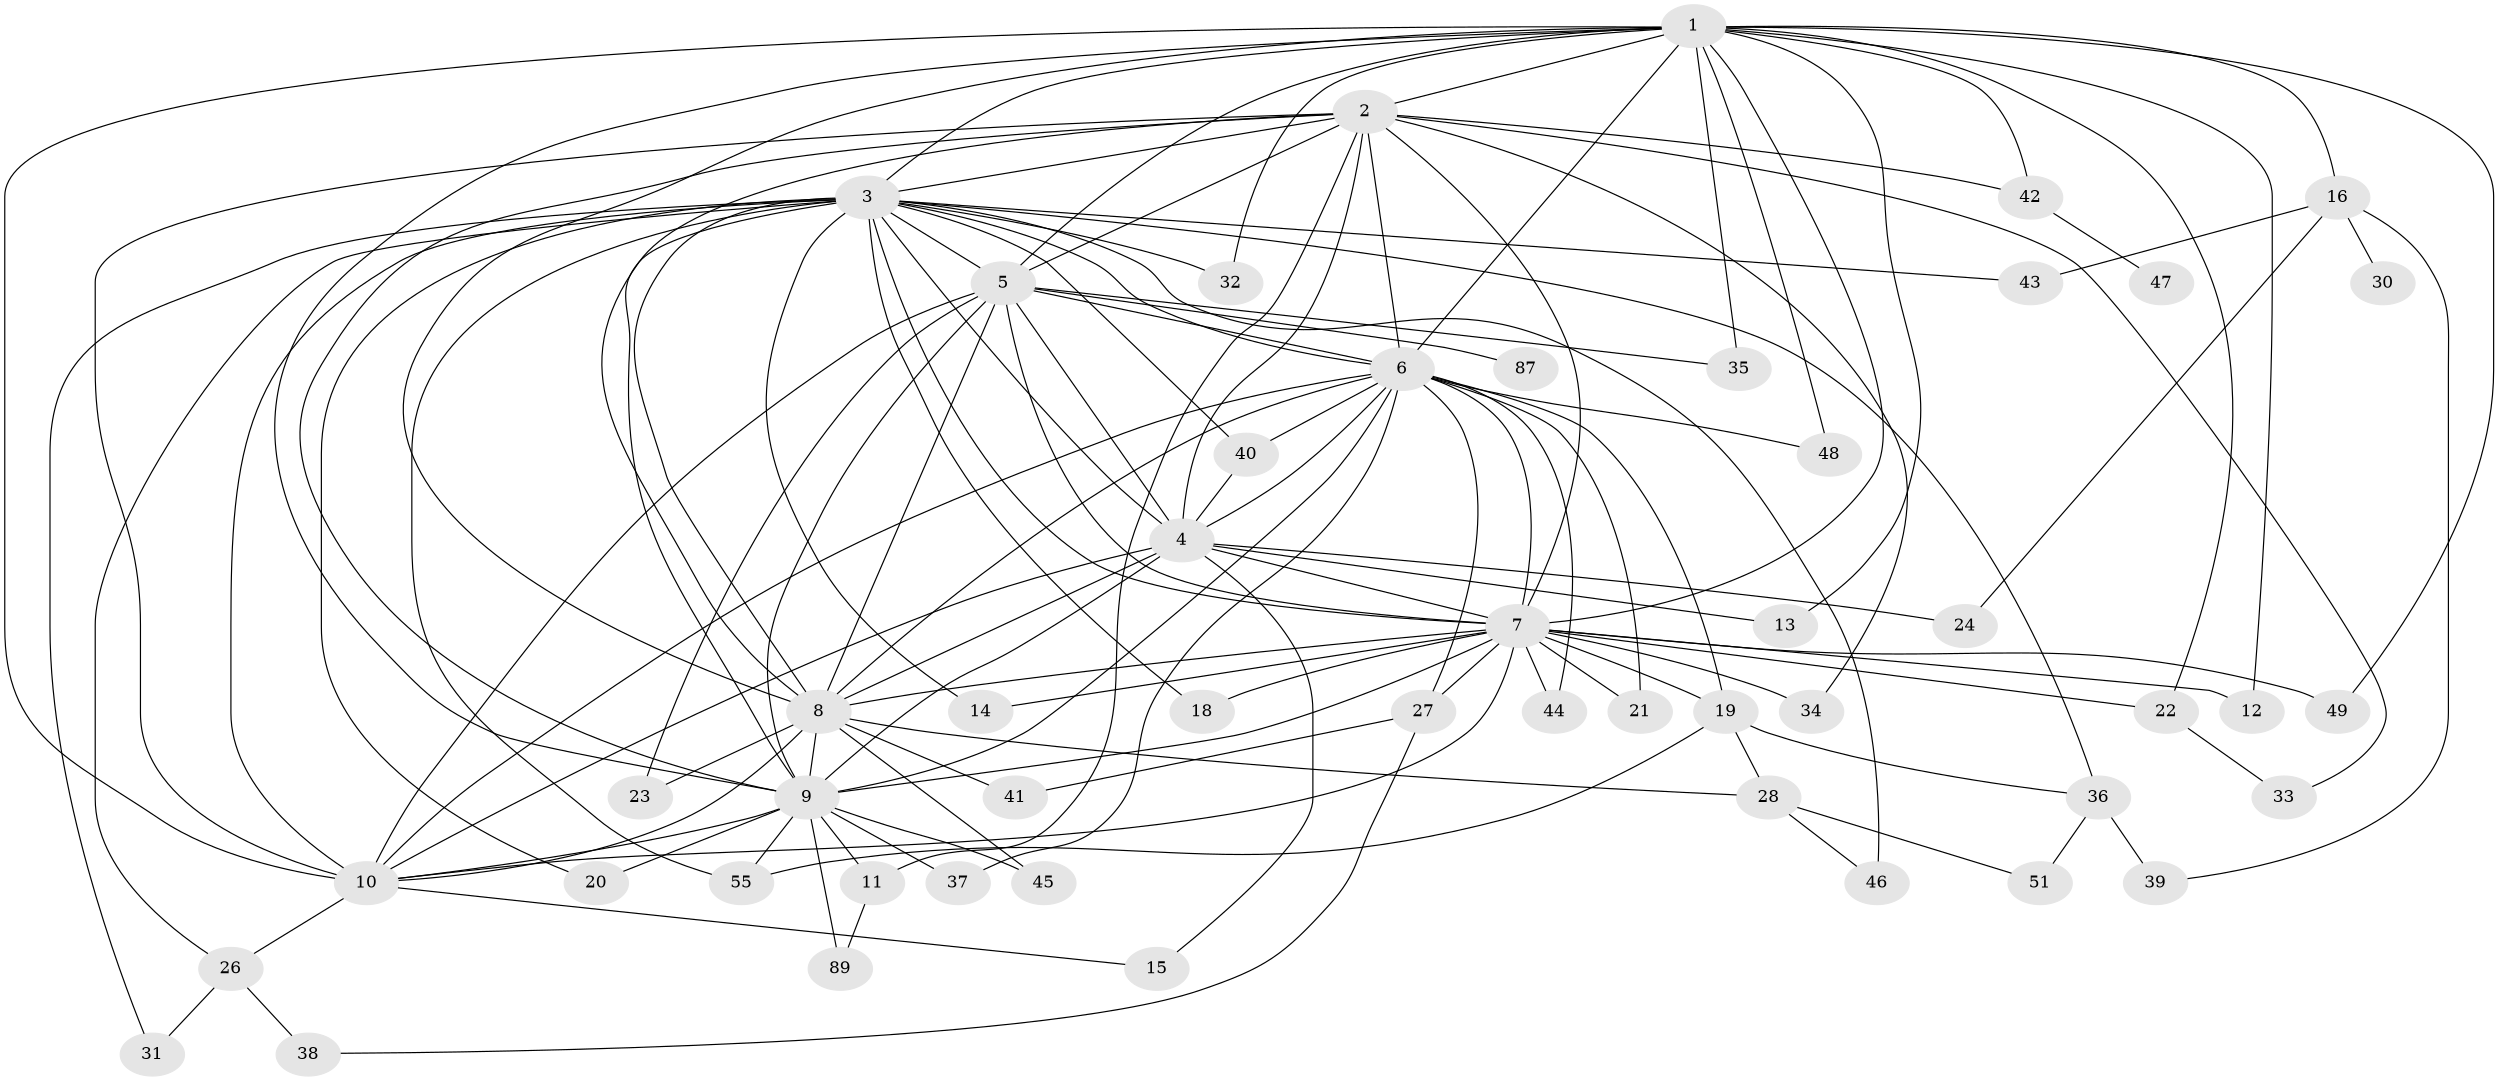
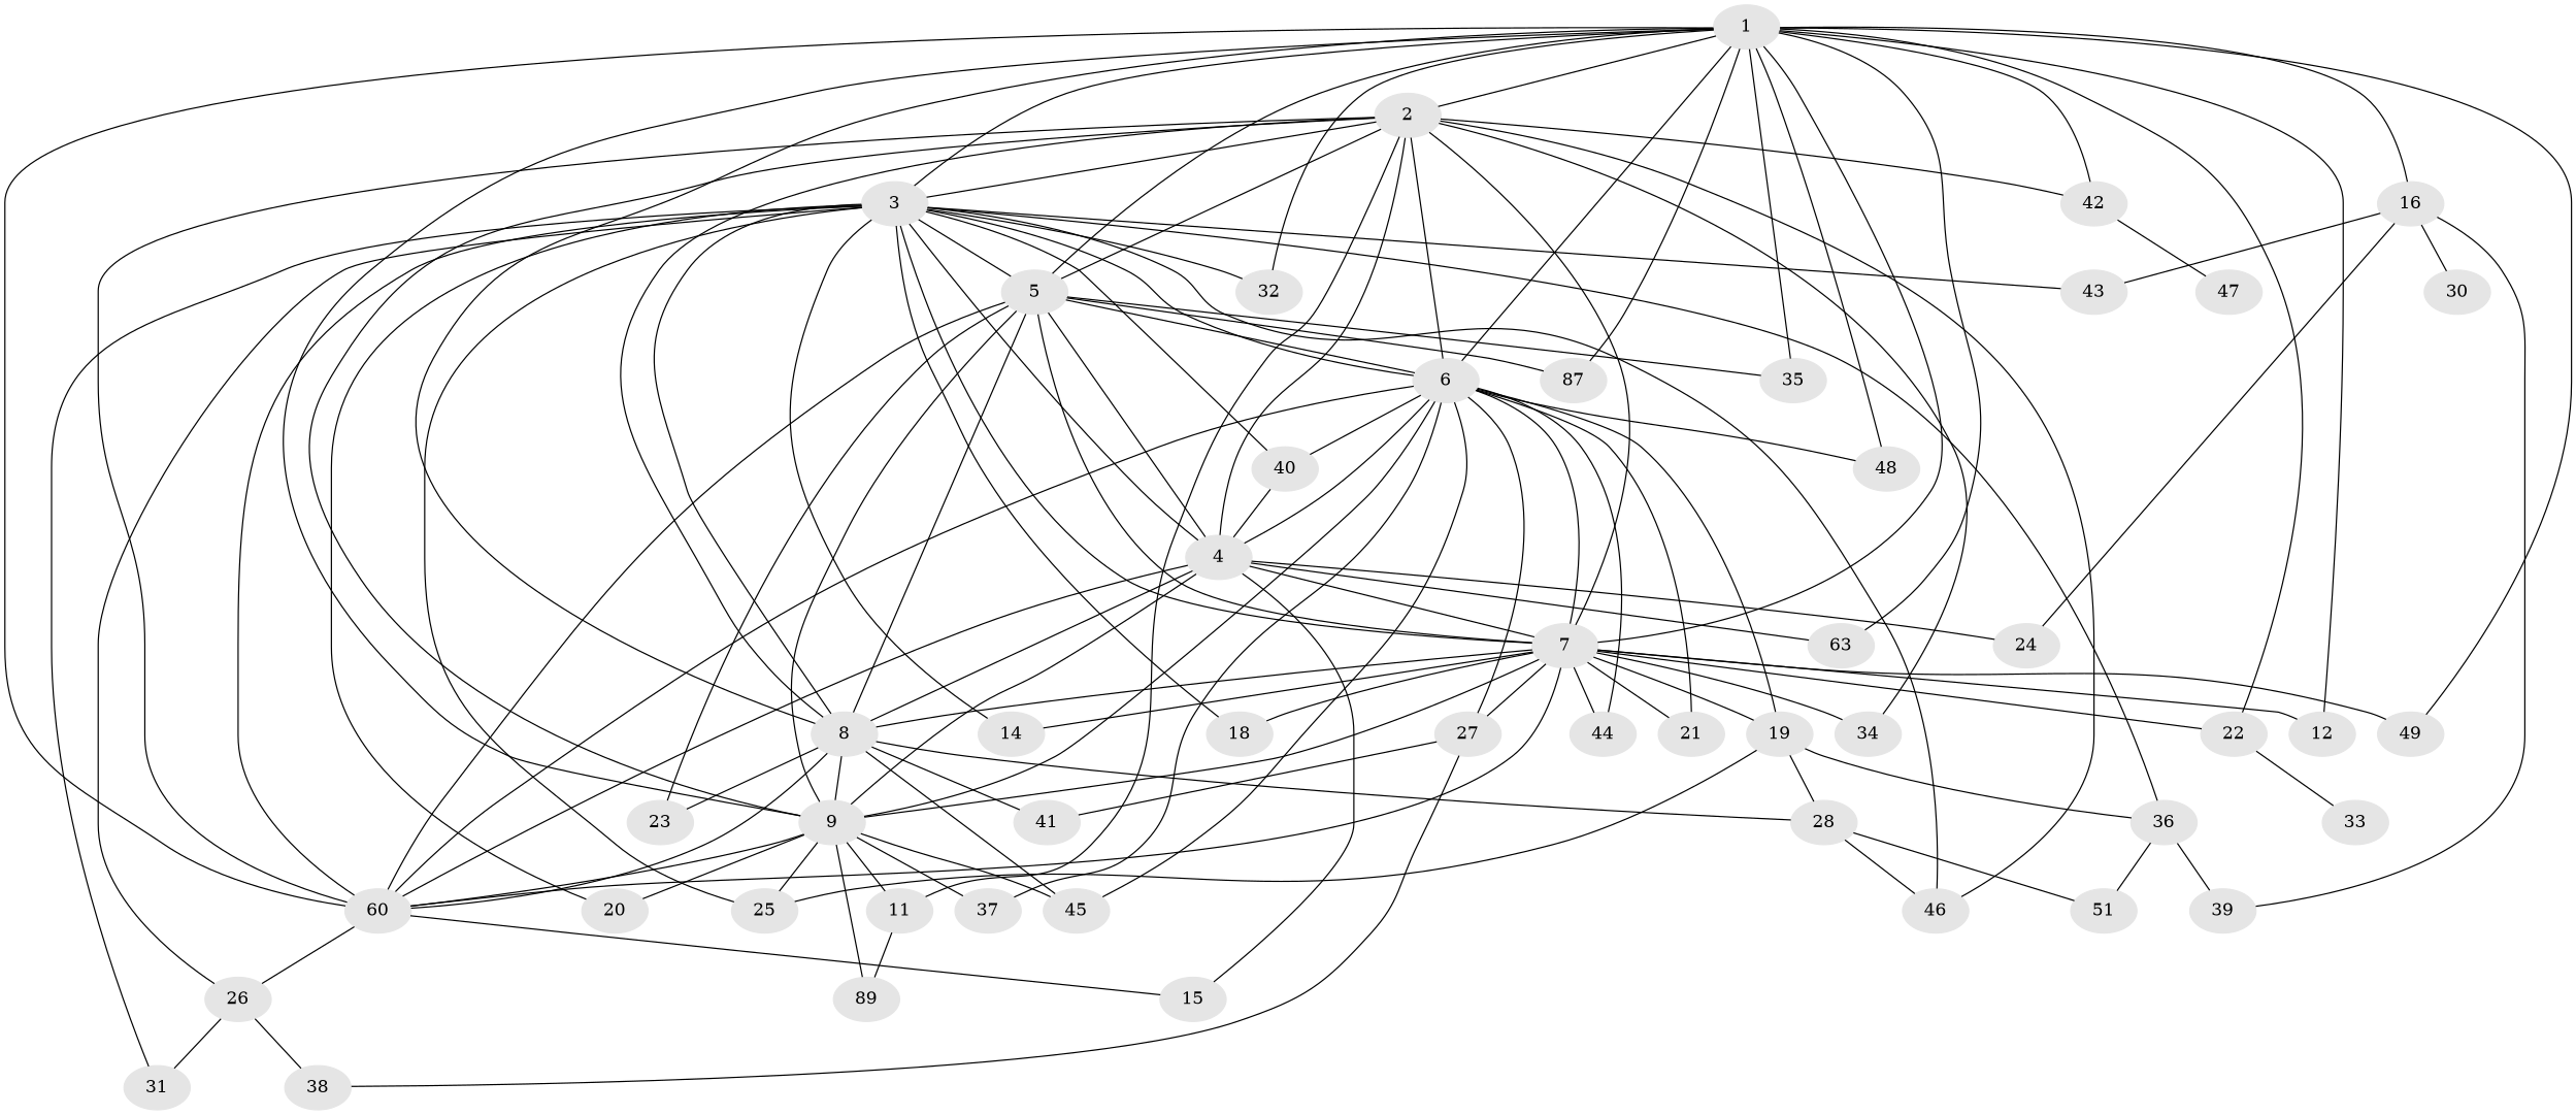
  graph {
    node [color=gray90 style=filled]
    1
    2
    3
    5
    6
    7
    8
    9
-   10
+   10 [label=60]
    12
-   13
+   13 [label=63]
    16
    n13 [label=87]
    22
    32
    35
    42
    48
    49
    4
    11
    33
    34
    14
    18
    20
-   25 [label=55]
+   25
    26
    31
    36
    40
    43
    46
    15
    24
    23
    19
    21
    27
    37
    44
    28
    41
    45
    n45 [label=89]
    30
    39
    47
    38
    51
    1 -- 2
    1 -- 3
    1 -- 5
    1 -- 6
    1 -- 7
    1 -- 8
    1 -- 9
    1 -- 10
    1 -- 12
    1 -- 13
    1 -- 16
+   1 -- n13
    1 -- 22
    1 -- 32
    1 -- 35
    1 -- 42
    1 -- 48
    1 -- 49
    2 -- 3
    2 -- 5
    2 -- 6
    2 -- 7
    2 -- 8
    2 -- 9
    2 -- 10
    2 -- 42
    2 -- 4
    2 -- 11
-   2 -- 33
+   2 -- 46
    2 -- 34
    3 -- 5
    3 -- 6
    3 -- 7
    3 -- 8
-   3 -- 9
    3 -- 10
    3 -- 32
    3 -- 4
    3 -- 14
    3 -- 18
    3 -- 20
    3 -- 25
    3 -- 26
    3 -- 31
    3 -- 36
    3 -- 40
    3 -- 43
    3 -- 46
    5 -- 6
    5 -- 7
    5 -- 8
    5 -- 9
    5 -- 10
    5 -- n13
    5 -- 35
    5 -- 23
    6 -- 7
-   6 -- 8
+   6 -- 45
    6 -- 9
    6 -- 10
    6 -- 48
    6 -- 40
    6 -- 19
    6 -- 21
    6 -- 27
    6 -- 37
    6 -- 44
    7 -- 8
    7 -- 9
    7 -- 10
    7 -- 12
    7 -- 22
    7 -- 49
    7 -- 34
    7 -- 14
    7 -- 18
    7 -- 19
    7 -- 21
    7 -- 27
    7 -- 44
    8 -- 9
    8 -- 10
    8 -- 23
    8 -- 28
    8 -- 41
    8 -- 45
    9 -- 10
    9 -- 11
    9 -- 20
    9 -- 25
    9 -- 37
    9 -- 45
    9 -- n45
    10 -- 26
    10 -- 15
    16 -- 43
    16 -- 24
    16 -- 30
    16 -- 39
    22 -- 33
    42 -- 47
    4 -- 5
    4 -- 6
    4 -- 7
    4 -- 8
    4 -- 9
    4 -- 10
    4 -- 13
    4 -- 15
    4 -- 24
    11 -- n45
    26 -- 31
    26 -- 38
    36 -- 39
    36 -- 51
    40 -- 4
    19 -- 25
    19 -- 36
    19 -- 28
    27 -- 41
    27 -- 38
    28 -- 46
    28 -- 51
  }
